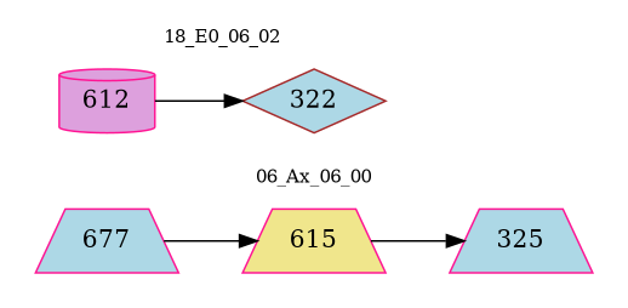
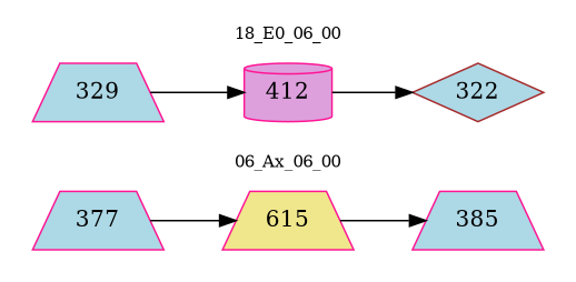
  digraph {
    rankdir=LR
    node [color=deeppink fillcolor=lightblue shape=trapezium style=filled]
    edge [color=black]
-   n1 [label=677]
+   n1 [label=377]
    n2 [fillcolor=khaki label=615]
-   n3 [label=325]
-   n5 [fillcolor=plum label=612 shape=cylinder]
+   n3 [label=385]
+   n4 [label=329]
+   n5 [fillcolor=plum label=412 shape=cylinder]
    n6 [color=brown label=322 shape=diamond]
    subgraph cluster_1 {
      color=white
      fontsize=10
      label="06_Ax_06_00"
      n1
      n2
      n3
    }
    subgraph cluster_2 {
      color=white
      fontsize=10
-     label="18_E0_06_02"
+     label="18_E0_06_00"
+     n4
      n5
      n6
    }
    n1 -> n2
    n2 -> n3
+   n4 -> n5
    n5 -> n6
  }
